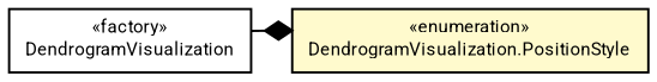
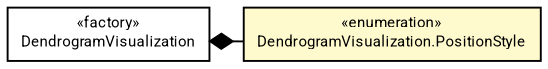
  digraph {
    nodesep=0.15
    rankdir=LR
    ranksep=0.25
    node [fontcolor=black fontname=Roboto fontsize=8 margin=0 shape=plaintext]
    n1 [height=0 label=<<table title="de.lmu.ifi.dbs.elki.visualization.visualizers.visunproj.DendrogramVisualization" border="0" cellborder="1" cellspacing="0" cellpadding="2" href="DendrogramVisualization.html" target="_parent"> 		<tr><td><table border="0" cellspacing="0" cellpadding="1"> 		<tr><td align="center" balign="center"> &#171;factory&#187; </td></tr> 		<tr><td align="center" balign="center"> <font face="Roboto">DendrogramVisualization</font> </td></tr> 		</table></td></tr> 		</table>> width=0]
    n2 [height=0 label=<<table title="de.lmu.ifi.dbs.elki.visualization.visualizers.visunproj.DendrogramVisualization.PositionStyle" border="0" cellborder="1" cellspacing="0" cellpadding="2" bgcolor="lemonChiffon" href="DendrogramVisualization.PositionStyle.html" target="_parent"> 		<tr><td><table border="0" cellspacing="0" cellpadding="1"> 		<tr><td align="center" balign="center"> &#171;enumeration&#187; </td></tr> 		<tr><td align="center" balign="center"> <font face="Roboto">DendrogramVisualization.PositionStyle</font> </td></tr> 		</table></td></tr> 		</table>> width=0]
-   n2 -> n1 [arrowhead=none arrowtail=diamond color=black dir=back fontname=Roboto fontsize=7 labelfontname=Roboto labelfontsize=7 weight=6]
+   n1 -> n2 [arrowhead=none arrowtail=diamond color=black dir=back fontname=Roboto fontsize=7 labelfontname=Roboto labelfontsize=7 weight=6]
  }
